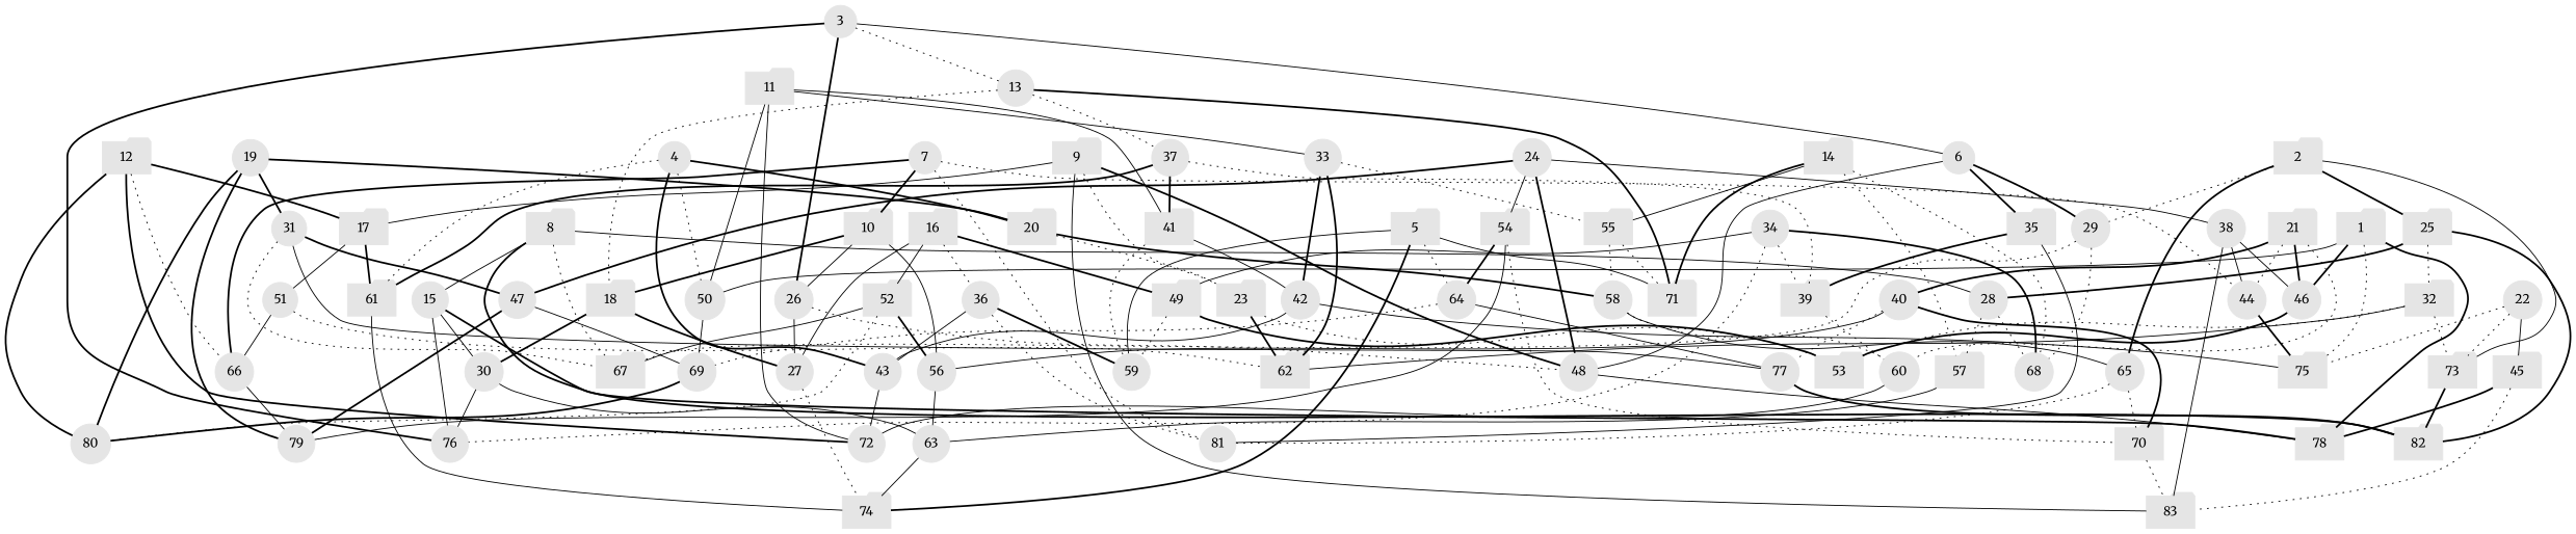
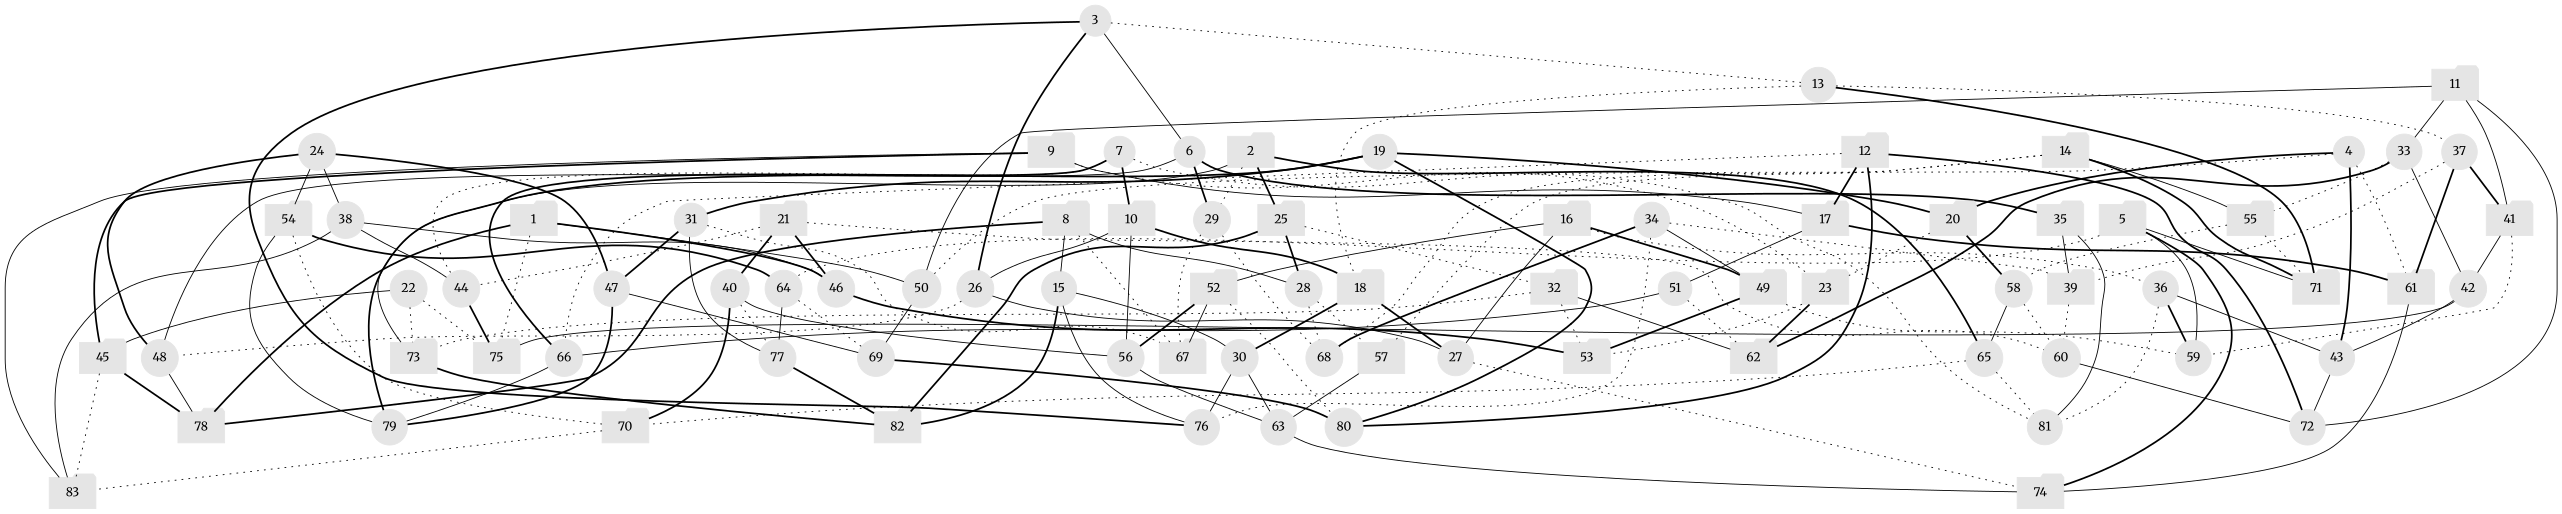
  graph {
    fontname=Merriweather
    node [color=gray90 fontname=Merriweather shape=circle style=filled]
    edge [fontname=Merriweather style=bold]
    1 [shape=folder]
    46
    50
    75 [shape=folder]
    78 [shape=folder]
    53 [shape=folder]
    69
    2 [shape=folder]
    25 [shape=folder]
    29
    65
    73 [shape=folder]
    28
    82 [shape=folder]
    32 [shape=folder]
    67 [shape=folder]
    68
    81
    70 [shape=folder]
    3
    6
    13
    26
    76
    35 [shape=folder]
    48
    71 [shape=folder]
    18 [shape=folder]
    37
    27
    4
    20 [shape=folder]
    43
    61 [shape=folder]
    23 [shape=folder]
    58
    72
    74 [shape=folder]
    5 [shape=folder]
    59
    64
    77
    39 [shape=folder]
    10 [shape=folder]
    7
    44
    66
    56
    79
    8 [shape=folder]
    15
    30
    57 [shape=folder]
    9 [shape=folder]
    17 [shape=folder]
    45 [shape=folder]
    83 [shape=folder]
    51
    62 [shape=folder]
    63
    11 [shape=folder]
    33
    41 [shape=folder]
    55 [shape=folder]
    42
    12 [shape=folder]
    80
    14 [shape=folder]
    16 [shape=folder]
    36
    49 [shape=folder]
    52 [shape=folder]
    19
    31
    47
    60
    21 [shape=folder]
    40
    22
    24
    38
    54 [shape=folder]
    34
    1 -- 46
    1 -- 50 [style=solid]
    1 -- 75 [style=dotted]
    1 -- 78
    46 -- 53
    50 -- 69 [style=solid]
    69 -- 80
    2 -- 25
    2 -- 29 [style=dotted]
    2 -- 65
    2 -- 73 [style=solid]
    25 -- 28
    25 -- 82
    25 -- 32 [style=dotted]
    29 -- 67 [style=dotted]
    29 -- 68 [style=dotted]
    65 -- 81 [style=dotted]
    65 -- 70 [style=dotted]
    73 -- 82
    28 -- 68 [style=dotted]
    28 -- 57 [style=dotted]
    32 -- 53 [style=dotted]
    32 -- 73 [style=dotted]
    32 -- 62 [style=solid]
    70 -- 83 [style=dotted]
    3 -- 6 [style=solid]
    3 -- 13 [style=dotted]
    3 -- 26
    3 -- 76
    6 -- 29
    6 -- 35
    6 -- 48 [style=solid]
    13 -- 71
    13 -- 18 [style=dotted]
    13 -- 37 [style=dotted]
    26 -- 48 [style=dotted]
    26 -- 27 [style=solid]
    35 -- 81 [style=solid]
-   35 -- 39
+   35 -- 39 [style=solid]
    48 -- 78 [style=solid]
    18 -- 27
    18 -- 30
    37 -- 61
    37 -- 39 [style=dotted]
    37 -- 41
    27 -- 74 [style=dotted]
    4 -- 50 [style=dotted]
    4 -- 20
    4 -- 43
    4 -- 61 [style=dotted]
    20 -- 23 [style=dotted]
    20 -- 58
    43 -- 72 [style=solid]
    61 -- 74 [style=solid]
    23 -- 53 [style=dotted]
    23 -- 62
    58 -- 65 [style=solid]
    58 -- 60 [style=dotted]
    5 -- 71 [style=solid]
    5 -- 74
    5 -- 59 [style=solid]
    5 -- 64 [style=dotted]
    64 -- 69 [style=dotted]
    64 -- 77 [style=solid]
    77 -- 82
    39 -- 60 [style=dotted]
    10 -- 26 [style=solid]
    10 -- 18
    10 -- 56 [style=solid]
    7 -- 81 [style=dotted]
    7 -- 10
    7 -- 44 [style=dotted]
    7 -- 66
    44 -- 75
    66 -- 79 [style=solid]
    56 -- 63 [style=solid]
    8 -- 78
    8 -- 28 [style=solid]
    8 -- 67 [style=dotted]
    8 -- 15 [style=solid]
    15 -- 82
    15 -- 76 [style=solid]
    15 -- 30 [style=solid]
    30 -- 76 [style=solid]
    30 -- 63 [style=solid]
    57 -- 63 [style=solid]
    9 -- 23 [style=dotted]
    9 -- 17 [style=solid]
-   9 -- 48
+   9 -- 45
    9 -- 83 [style=solid]
    17 -- 61
    17 -- 51 [style=solid]
    45 -- 78
    45 -- 83 [style=dotted]
    51 -- 66 [style=solid]
    51 -- 62 [style=dotted]
    63 -- 74 [style=solid]
    11 -- 50 [style=solid]
    11 -- 72 [style=solid]
    11 -- 33 [style=solid]
    11 -- 41 [style=solid]
    33 -- 62
    33 -- 55 [style=dotted]
-   33 -- 42
+   33 -- 42 [style=solid]
    41 -- 59 [style=dotted]
    41 -- 42 [style=solid]
    55 -- 71 [style=dotted]
    55 -- 58 [style=dotted]
    42 -- 75 [style=solid]
    42 -- 43 [style=solid]
    12 -- 72
    12 -- 66 [style=dotted]
    12 -- 17
    12 -- 80
    14 -- 68 [style=dotted]
    14 -- 71
    14 -- 57 [style=dotted]
    14 -- 55 [style=solid]
    16 -- 27 [style=solid]
    16 -- 36 [style=dotted]
    16 -- 49
    16 -- 52 [style=solid]
    36 -- 81 [style=dotted]
    36 -- 43 [style=solid]
    36 -- 59
    49 -- 53
    49 -- 59 [style=dotted]
    52 -- 67 [style=solid]
    52 -- 56
    52 -- 80 [style=dotted]
    19 -- 20
    19 -- 79
    19 -- 80
    19 -- 31
    31 -- 67 [style=dotted]
    31 -- 77 [style=solid]
    31 -- 47
    47 -- 69 [style=solid]
    47 -- 79
    60 -- 72 [style=solid]
    21 -- 46
    21 -- 44 [style=dotted]
    21 -- 60 [style=dotted]
    21 -- 40
    40 -- 70
    40 -- 77 [style=dotted]
    40 -- 56 [style=solid]
    22 -- 75 [style=dotted]
    22 -- 73 [style=dotted]
    22 -- 45 [style=solid]
    24 -- 48
    24 -- 47
    24 -- 38 [style=solid]
    24 -- 54 [style=solid]
    38 -- 46 [style=solid]
    38 -- 44 [style=solid]
    38 -- 83 [style=solid]
    54 -- 70 [style=dotted]
    54 -- 64
    54 -- 79 [style=solid]
    34 -- 68
    34 -- 76 [style=dotted]
    34 -- 39 [style=dotted]
    34 -- 49 [style=solid]
  }
